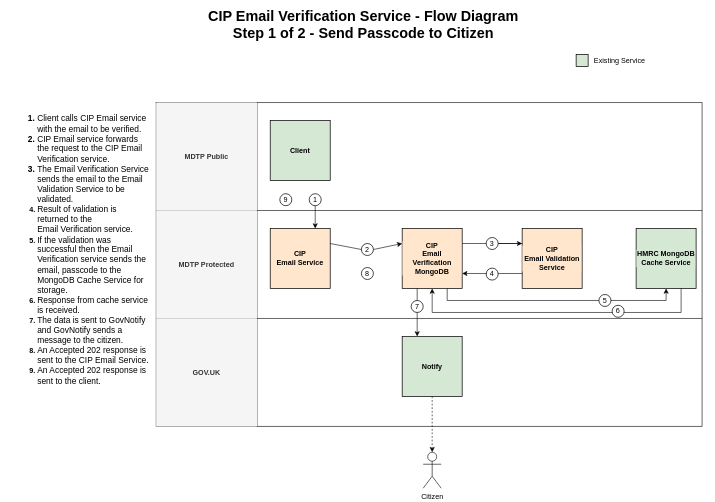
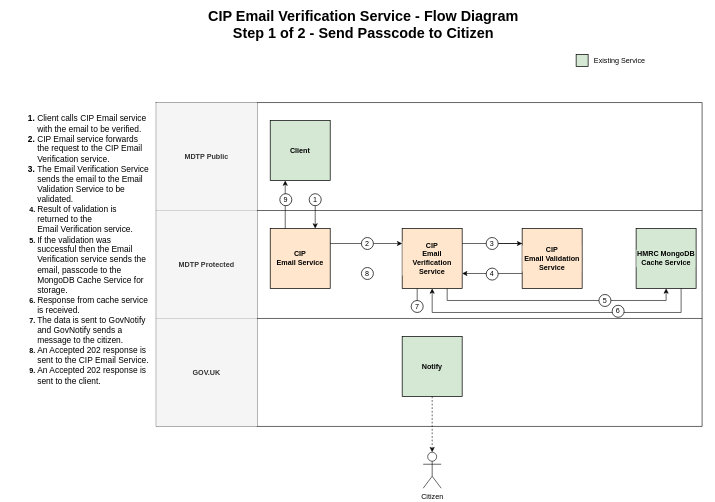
  <mxCell id="0" />
  <mxCell id="1" parent="0" />
  <mxCell id="2" value="" style="shape=table;html=1;whiteSpace=wrap;startSize=0;container=1;collapsible=0;childLayout=tableLayout;strokeColor=#000000;" parent="1" vertex="1"><mxGeometry x="260" y="170" width="910" height="540" as="geometry" /></mxCell>
  <mxCell id="3" value="" style="shape=tableRow;horizontal=0;startSize=0;swimlaneHead=0;swimlaneBody=0;top=0;left=0;bottom=0;right=0;collapsible=0;dropTarget=0;fillColor=none;points=[[0,0.5],[1,0.5]];portConstraint=eastwest;" parent="2" vertex="1"><mxGeometry width="910" height="180" as="geometry" /></mxCell>
  <mxCell id="4" value="&lt;b&gt;MDTP Public&lt;/b&gt;" style="shape=partialRectangle;html=1;whiteSpace=wrap;connectable=0;fillColor=#f5f5f5;top=0;left=0;bottom=0;right=0;overflow=hidden;fontColor=#333333;strokeColor=#000000;" parent="3" vertex="1"><mxGeometry width="168" height="180" as="geometry"><mxRectangle width="168" height="180" as="alternateBounds" /></mxGeometry></mxCell>
  <mxCell id="5" value="" style="shape=partialRectangle;html=1;whiteSpace=wrap;connectable=0;fillColor=none;top=0;left=0;bottom=0;right=0;overflow=hidden;strokeColor=#000000;" parent="3" vertex="1"><mxGeometry x="168" width="742" height="180" as="geometry"><mxRectangle width="742" height="180" as="alternateBounds" /></mxGeometry></mxCell>
  <mxCell id="6" value="" style="shape=tableRow;horizontal=0;startSize=0;swimlaneHead=0;swimlaneBody=0;top=0;left=0;bottom=0;right=0;collapsible=0;dropTarget=0;fillColor=none;points=[[0,0.5],[1,0.5]];portConstraint=eastwest;" parent="2" vertex="1"><mxGeometry y="180" width="910" height="180" as="geometry" /></mxCell>
  <mxCell id="7" value="&lt;b&gt;MDTP Protected&lt;/b&gt;" style="shape=partialRectangle;html=1;whiteSpace=wrap;connectable=0;fillColor=#f5f5f5;top=0;left=0;bottom=0;right=0;overflow=hidden;fontColor=#333333;strokeColor=#000000;" parent="6" vertex="1"><mxGeometry width="168" height="180" as="geometry"><mxRectangle width="168" height="180" as="alternateBounds" /></mxGeometry></mxCell>
  <mxCell id="8" value="" style="shape=partialRectangle;html=1;whiteSpace=wrap;connectable=0;fillColor=none;top=0;left=0;bottom=0;right=0;overflow=hidden;strokeColor=#000000;" parent="6" vertex="1"><mxGeometry x="168" width="742" height="180" as="geometry"><mxRectangle width="742" height="180" as="alternateBounds" /></mxGeometry></mxCell>
  <mxCell id="9" style="shape=tableRow;horizontal=0;startSize=0;swimlaneHead=0;swimlaneBody=0;top=0;left=0;bottom=0;right=0;collapsible=0;dropTarget=0;fillColor=none;points=[[0,0.5],[1,0.5]];portConstraint=eastwest;" parent="2" vertex="1"><mxGeometry y="360" width="910" height="180" as="geometry" /></mxCell>
  <mxCell id="10" value="&lt;b&gt;GOV.UK&lt;/b&gt;" style="shape=partialRectangle;html=1;whiteSpace=wrap;connectable=0;fillColor=#f5f5f5;top=0;left=0;bottom=0;right=0;overflow=hidden;fontColor=#333333;strokeColor=#000000;" parent="9" vertex="1"><mxGeometry width="168" height="180" as="geometry"><mxRectangle width="168" height="180" as="alternateBounds" /></mxGeometry></mxCell>
  <mxCell id="11" style="shape=partialRectangle;html=1;whiteSpace=wrap;connectable=0;fillColor=none;top=0;left=0;bottom=0;right=0;overflow=hidden;strokeColor=#000000;" parent="9" vertex="1"><mxGeometry x="168" width="742" height="180" as="geometry"><mxRectangle width="742" height="180" as="alternateBounds" /></mxGeometry></mxCell>
  <mxCell id="12" value="Client" style="whiteSpace=wrap;html=1;aspect=fixed;labelBackgroundColor=#D5E8D4;fillColor=#d5e8d4;strokeColor=#000000;fontStyle=1;strokeWidth=1.2;" parent="1" vertex="1"><mxGeometry x="450" y="200" width="100" height="100" as="geometry" /></mxCell>
  <mxCell id="13" value="CIP &lt;br&gt;Email Service" style="whiteSpace=wrap;html=1;aspect=fixed;labelBackgroundColor=#FFE6CC;fillColor=#FFE6CC;strokeColor=#000000;fontStyle=1;strokeWidth=1.2;" parent="1" vertex="1"><mxGeometry x="450" y="380" width="100" height="100" as="geometry" /></mxCell>
- <mxCell id="14" value="CIP&lt;br&gt;Email&lt;br&gt;Verification MongoDB" style="whiteSpace=wrap;html=1;aspect=fixed;labelBackgroundColor=#FFE6CC;fillColor=#FFE6CC;strokeColor=#000000;fontStyle=1;strokeWidth=1.2;" parent="1" vertex="1"><mxGeometry x="670" y="380" width="100" height="100" as="geometry" /></mxCell>
+ <mxCell id="14" value="CIP&lt;br&gt;Email&lt;br&gt;Verification Service" style="whiteSpace=wrap;html=1;aspect=fixed;labelBackgroundColor=#FFE6CC;fillColor=#FFE6CC;strokeColor=#000000;fontStyle=1;strokeWidth=1.2;" parent="1" vertex="1"><mxGeometry x="670" y="380" width="100" height="100" as="geometry" /></mxCell>
  <mxCell id="15" value="Existing Service" style="html=1;aspect=fixed;labelBackgroundColor=none;strokeColor=#000000;strokeWidth=1.2;labelPosition=right;verticalLabelPosition=middle;align=left;verticalAlign=middle;fillColor=#D5E8D4;spacing=10;" parent="1" vertex="1"><mxGeometry x="960" y="90" width="20" height="20" as="geometry" /></mxCell>
  <mxCell id="16" value="&lt;ol style=&quot;&quot;&gt;&lt;li style=&quot;font-size: 14px;&quot;&gt;&lt;span style=&quot;font-weight: normal; background-color: initial;&quot;&gt;Client calls CIP Email service with the email to be verified.&lt;/span&gt;&lt;/li&gt;&lt;li style=&quot;font-size: 14px;&quot;&gt;&lt;span style=&quot;font-weight: normal; background-color: initial;&quot;&gt;CIP Email service&amp;nbsp;forwards the request to the CIP Email Verification service.&amp;nbsp;&lt;/span&gt;&lt;span style=&quot;font-weight: normal;&quot;&gt;&lt;span style=&quot;background-color: initial;&quot;&gt;&amp;nbsp;&lt;/span&gt;&lt;/span&gt;&lt;/li&gt;&lt;li style=&quot;font-size: 14px;&quot;&gt;&lt;span style=&quot;font-weight: normal;&quot;&gt;The Email Verification Service sends the email to the Email Validation Service to be validated.&lt;/span&gt;&lt;/li&gt;&lt;li style=&quot;&quot;&gt;&lt;span style=&quot;font-size: 14px; font-weight: normal;&quot;&gt;Result of validation is returned to the Email&amp;nbsp;&lt;/span&gt;&lt;span style=&quot;font-size: 14px; font-weight: 400;&quot;&gt;Verification&lt;/span&gt;&lt;span style=&quot;font-size: 14px; font-weight: normal;&quot;&gt;&amp;nbsp;service.&lt;/span&gt;&amp;nbsp;&lt;/li&gt;&lt;li style=&quot;&quot;&gt;&lt;span style=&quot;font-size: 14px; font-weight: normal;&quot;&gt;If the validation was successful then the Email Verification&amp;nbsp;service sends the email, passcode to the MongoDB Cache Service for storage&lt;/span&gt;&lt;span style=&quot;font-size: 14px; font-weight: normal;&quot;&gt;.&lt;/span&gt;&lt;/li&gt;&lt;li&gt;&lt;span style=&quot;font-size: 14px; font-weight: normal;&quot;&gt;Response from cache service is received.&lt;/span&gt;&lt;/li&gt;&lt;li&gt;&lt;span style=&quot;font-size: 14px; font-weight: normal;&quot;&gt;The data is sent to GovNotify and GovNotify sends a message to the citizen.&lt;/span&gt;&lt;/li&gt;&lt;li style=&quot;&quot;&gt;&lt;span style=&quot;font-size: 14px; font-weight: normal;&quot;&gt;An Accepted 202 response is sent to the CIP Email Service.&lt;/span&gt;&lt;/li&gt;&lt;li&gt;&lt;span style=&quot;font-size: 14px; font-weight: normal;&quot;&gt;An Accepted 202 response is sent to the client.&lt;/span&gt;&lt;/li&gt;&lt;/ol&gt;" style="text;strokeColor=none;fillColor=none;html=1;verticalAlign=top;overflow=hidden;labelBackgroundColor=none;fontStyle=1;horizontal=1;whiteSpace=wrap;" parent="1" vertex="1"><mxGeometry y="170" width="230" height="600" as="geometry" x="20" /></mxCell>
  <mxCell id="17" value="" style="endArrow=classic;html=1;rounded=0;entryX=0;entryY=0.25;entryDx=0;entryDy=0;exitX=1;exitY=0.5;exitDx=0;exitDy=0;startArrow=none;" parent="1" source="19" target="14" edge="1"><mxGeometry width="50" height="50" relative="1" as="geometry"><mxPoint x="-20" y="60" as="sourcePoint" /><mxPoint x="30" y="20" as="targetPoint" /></mxGeometry></mxCell>
  <mxCell id="18" value="CIP Email Verification Service - Flow Diagram&lt;br&gt;Step 1 of 2 - Send Passcode to Citizen" style="text;strokeColor=none;fillColor=none;html=1;fontSize=24;fontStyle=1;verticalAlign=middle;align=center;labelBackgroundColor=none;" parent="1" vertex="1"><mxGeometry x="555" y="20" width="100" height="40" as="geometry" /></mxCell>
- <mxCell id="19" value="2" style="ellipse;whiteSpace=wrap;html=1;aspect=fixed;labelBackgroundColor=none;strokeColor=#000000;strokeWidth=1.2;fillColor=none;" parent="1" vertex="1"><mxGeometry x="602" y="405" width="20" height="20" as="geometry" /></mxCell>
+ <mxCell id="19" value="2" style="ellipse;whiteSpace=wrap;html=1;aspect=fixed;labelBackgroundColor=none;strokeColor=#000000;strokeWidth=1.2;fillColor=none;" parent="1" vertex="1"><mxGeometry x="602" y="395" width="20" height="20" as="geometry" /></mxCell>
  <mxCell id="20" value="" style="endArrow=none;html=1;rounded=0;entryX=0;entryY=0.5;entryDx=0;entryDy=0;exitX=1;exitY=0.25;exitDx=0;exitDy=0;" parent="1" source="13" target="19" edge="1"><mxGeometry width="50" height="50" relative="1" as="geometry"><mxPoint x="580" y="430" as="sourcePoint" /><mxPoint x="680" y="430" as="targetPoint" /></mxGeometry></mxCell>
  <mxCell id="21" value="Notify" style="whiteSpace=wrap;html=1;aspect=fixed;labelBackgroundColor=#D5E8D4;fillColor=#d5e8d4;strokeColor=#000000;fontStyle=1;strokeWidth=1.2;" parent="1" vertex="1"><mxGeometry x="670" y="560" width="100" height="100" as="geometry" /></mxCell>
- <mxCell id="22" value="" style="endArrow=classic;html=1;rounded=0;entryX=0.25;entryY=0;entryDx=0;entryDy=0;exitX=0.5;exitY=1;exitDx=0;exitDy=0;startArrow=none;" parent="1" source="23" target="21" edge="1"><mxGeometry width="50" height="50" relative="1" as="geometry"><mxPoint x="580" y="490" as="sourcePoint" /><mxPoint x="630" y="440" as="targetPoint" /></mxGeometry></mxCell>
  <mxCell id="23" value="7" style="ellipse;whiteSpace=wrap;html=1;aspect=fixed;labelBackgroundColor=none;strokeColor=#000000;strokeWidth=1.2;fillColor=none;" parent="1" vertex="1"><mxGeometry x="685" y="500" width="20" height="20" as="geometry" /></mxCell>
  <mxCell id="24" value="" style="endArrow=none;html=1;rounded=0;entryX=0.5;entryY=0;entryDx=0;entryDy=0;exitX=0.25;exitY=1;exitDx=0;exitDy=0;" parent="1" source="14" target="23" edge="1"><mxGeometry width="50" height="50" relative="1" as="geometry"><mxPoint x="860" y="480" as="sourcePoint" /><mxPoint x="860" y="560" as="targetPoint" /></mxGeometry></mxCell>
  <mxCell id="25" value="CIP&lt;br&gt;Email Validation Service" style="whiteSpace=wrap;html=1;aspect=fixed;labelBackgroundColor=#FFE6CC;fillColor=#FFE6CC;strokeColor=#000000;fontStyle=1;strokeWidth=1.2;" parent="1" vertex="1"><mxGeometry x="870" y="380" width="100" height="100" as="geometry" /></mxCell>
  <mxCell id="26" value="" style="endArrow=classic;html=1;rounded=0;entryX=0;entryY=0.25;entryDx=0;entryDy=0;exitX=1;exitY=0.5;exitDx=0;exitDy=0;startArrow=none;" parent="1" source="39" target="25" edge="1"><mxGeometry width="50" height="50" relative="1" as="geometry"><mxPoint x="580" y="490" as="sourcePoint" /><mxPoint x="630" y="440" as="targetPoint" /></mxGeometry></mxCell>
  <mxCell id="27" value="Citizen" style="shape=umlActor;verticalLabelPosition=bottom;verticalAlign=top;html=1;outlineConnect=0;" parent="1" vertex="1"><mxGeometry x="705" y="753" width="30" height="60" as="geometry" /></mxCell>
  <mxCell id="28" value="" style="endArrow=none;html=1;rounded=0;entryX=0;entryY=0.25;entryDx=0;entryDy=0;exitX=1;exitY=0.25;exitDx=0;exitDy=0;" parent="1" source="14" target="25" edge="1"><mxGeometry width="50" height="50" relative="1" as="geometry"><mxPoint x="850" y="430" as="sourcePoint" /><mxPoint x="960" y="430" as="targetPoint" /></mxGeometry></mxCell>
  <mxCell id="29" value="" style="group" parent="1" vertex="1" connectable="0"><mxGeometry x="770" y="680" width="20" height="20" as="geometry" /></mxCell>
  <mxCell id="30" value="" style="endArrow=classic;html=1;rounded=0;entryX=0.5;entryY=0;entryDx=0;entryDy=0;entryPerimeter=0;exitX=0.5;exitY=1;exitDx=0;exitDy=0;dashed=1;" parent="29" source="21" target="27" edge="1"><mxGeometry width="50" height="50" relative="1" as="geometry"><mxPoint x="-190" y="70" as="sourcePoint" /><mxPoint x="-140" y="20" as="targetPoint" /></mxGeometry></mxCell>
+ <mxCell id="31" value="" style="endArrow=classic;html=1;rounded=0;entryX=0.25;entryY=1;entryDx=0;entryDy=0;exitX=0.25;exitY=0;exitDx=0;exitDy=0;" parent="1" source="13" target="12" edge="1"><mxGeometry width="50" height="50" relative="1" as="geometry"><mxPoint x="580" y="500" as="sourcePoint" /><mxPoint x="630" y="450" as="targetPoint" /></mxGeometry></mxCell>
  <mxCell id="32" value="9" style="ellipse;whiteSpace=wrap;html=1;aspect=fixed;labelBackgroundColor=none;strokeColor=#000000;strokeWidth=1.2;fillColor=default;" parent="1" vertex="1"><mxGeometry x="466" y="322" width="20" height="20" as="geometry" /></mxCell>
  <mxCell id="33" value="" style="endArrow=classic;html=1;rounded=0;exitX=0.5;exitY=1;exitDx=0;exitDy=0;startArrow=none;entryX=0.75;entryY=0;entryDx=0;entryDy=0;" parent="1" source="34" target="13" edge="1"><mxGeometry width="50" height="50" relative="1" as="geometry"><mxPoint x="541" y="300" as="sourcePoint" /><mxPoint x="540" y="380" as="targetPoint" /></mxGeometry></mxCell>
  <mxCell id="34" value="1" style="ellipse;whiteSpace=wrap;html=1;aspect=fixed;labelBackgroundColor=none;strokeColor=#000000;strokeWidth=1.2;fillColor=none;" parent="1" vertex="1"><mxGeometry x="515" y="322" width="20" height="20" as="geometry" /></mxCell>
  <mxCell id="35" value="" style="endArrow=classic;html=1;rounded=0;exitX=0;exitY=0.75;exitDx=0;exitDy=0;entryX=1;entryY=0.75;entryDx=0;entryDy=0;" parent="1" source="25" target="14" edge="1"><mxGeometry width="50" height="50" relative="1" as="geometry"><mxPoint x="580" y="500" as="sourcePoint" /><mxPoint x="630" y="450" as="targetPoint" /></mxGeometry></mxCell>
  <mxCell id="36" value="4" style="ellipse;whiteSpace=wrap;html=1;aspect=fixed;labelBackgroundColor=none;strokeColor=#000000;strokeWidth=1.2;fillColor=default;" parent="1" vertex="1"><mxGeometry x="810" y="446" width="20" height="20" as="geometry" /></mxCell>
  <mxCell id="37" value="8" style="ellipse;whiteSpace=wrap;html=1;aspect=fixed;labelBackgroundColor=none;strokeColor=#000000;strokeWidth=1.2;fillColor=default;" parent="1" vertex="1"><mxGeometry x="602" y="445" width="20" height="20" as="geometry" /></mxCell>
  <mxCell id="38" value="HMRC MongoDB Cache Service" style="whiteSpace=wrap;html=1;aspect=fixed;labelBackgroundColor=#D5E8D4;fillColor=#d5e8d4;strokeColor=#000000;fontStyle=1;strokeWidth=1.2;" parent="1" vertex="1"><mxGeometry x="1060" y="380" width="100" height="100" as="geometry" /></mxCell>
  <mxCell id="39" value="3" style="ellipse;whiteSpace=wrap;html=1;aspect=fixed;labelBackgroundColor=none;strokeColor=#000000;strokeWidth=1.2;fillColor=#FFFFFF;" parent="1" vertex="1"><mxGeometry x="810" y="395" width="20" height="20" as="geometry" /></mxCell>
  <mxCell id="40" value="" style="endArrow=classic;html=1;rounded=0;exitX=0.75;exitY=1;exitDx=0;exitDy=0;entryX=0.5;entryY=1;entryDx=0;entryDy=0;" parent="1" source="38" target="14" edge="1"><mxGeometry width="50" height="50" relative="1" as="geometry"><mxPoint x="1120" y="490" as="sourcePoint" /><mxPoint x="755" y="490" as="targetPoint" /><Array as="points"><mxPoint x="1135" y="520" /><mxPoint x="720" y="520" /></Array></mxGeometry></mxCell>
  <mxCell id="41" value="6" style="ellipse;whiteSpace=wrap;html=1;aspect=fixed;labelBackgroundColor=#FFFFFF;strokeColor=#000000;strokeWidth=1.2;fillColor=#FFFFFF;" parent="1" vertex="1"><mxGeometry x="1020" y="508" width="20" height="20" as="geometry" /></mxCell>
  <mxCell id="42" value="" style="endArrow=classic;html=1;rounded=0;exitX=0.75;exitY=1;exitDx=0;exitDy=0;entryX=0.5;entryY=1;entryDx=0;entryDy=0;" parent="1" source="14" target="38" edge="1"><mxGeometry width="50" height="50" relative="1" as="geometry"><mxPoint x="981" y="430" as="sourcePoint" /><mxPoint x="1031" y="380" as="targetPoint" /><Array as="points"><mxPoint x="745" y="500" /><mxPoint x="1110" y="500" /></Array></mxGeometry></mxCell>
  <mxCell id="43" value="5" style="ellipse;whiteSpace=wrap;html=1;aspect=fixed;labelBackgroundColor=default;strokeColor=#000000;strokeWidth=1.2;fillColor=#FFFFFF;" parent="1" vertex="1"><mxGeometry x="998" y="490" width="20" height="20" as="geometry" /></mxCell>
